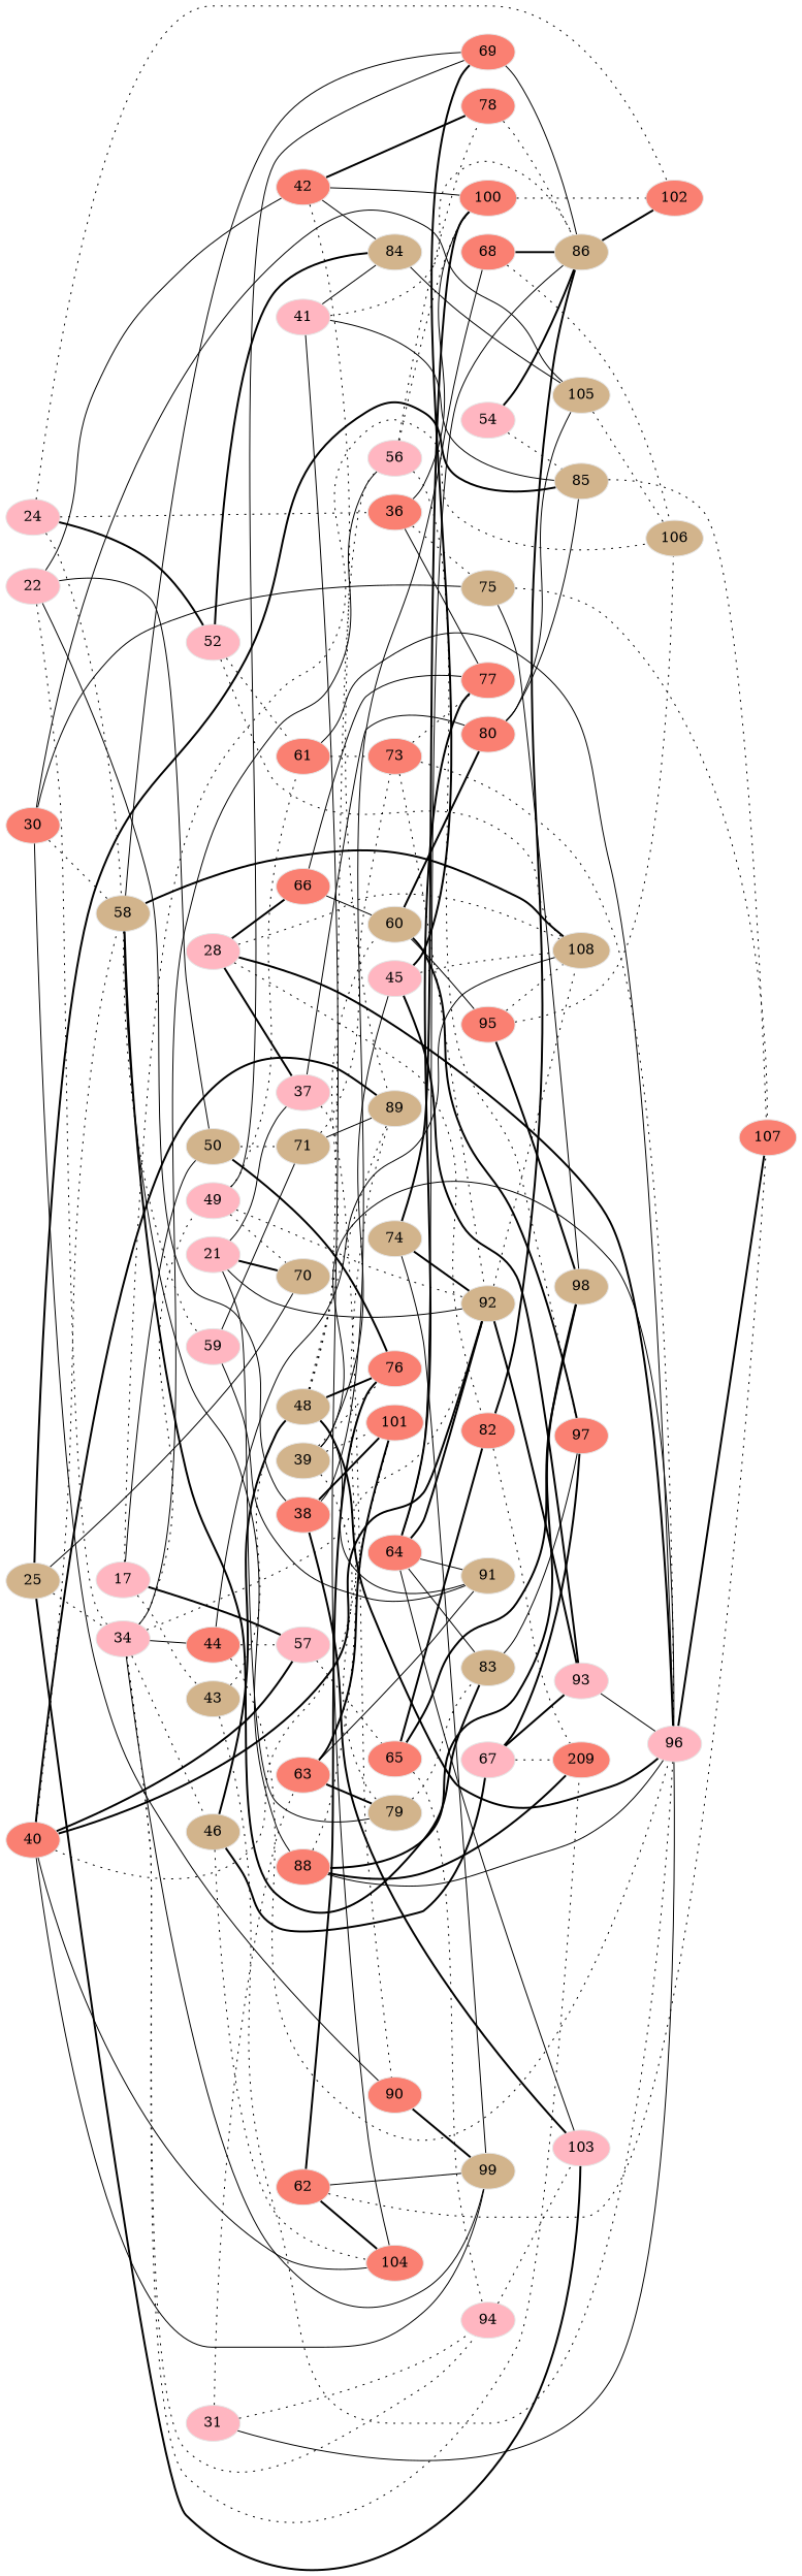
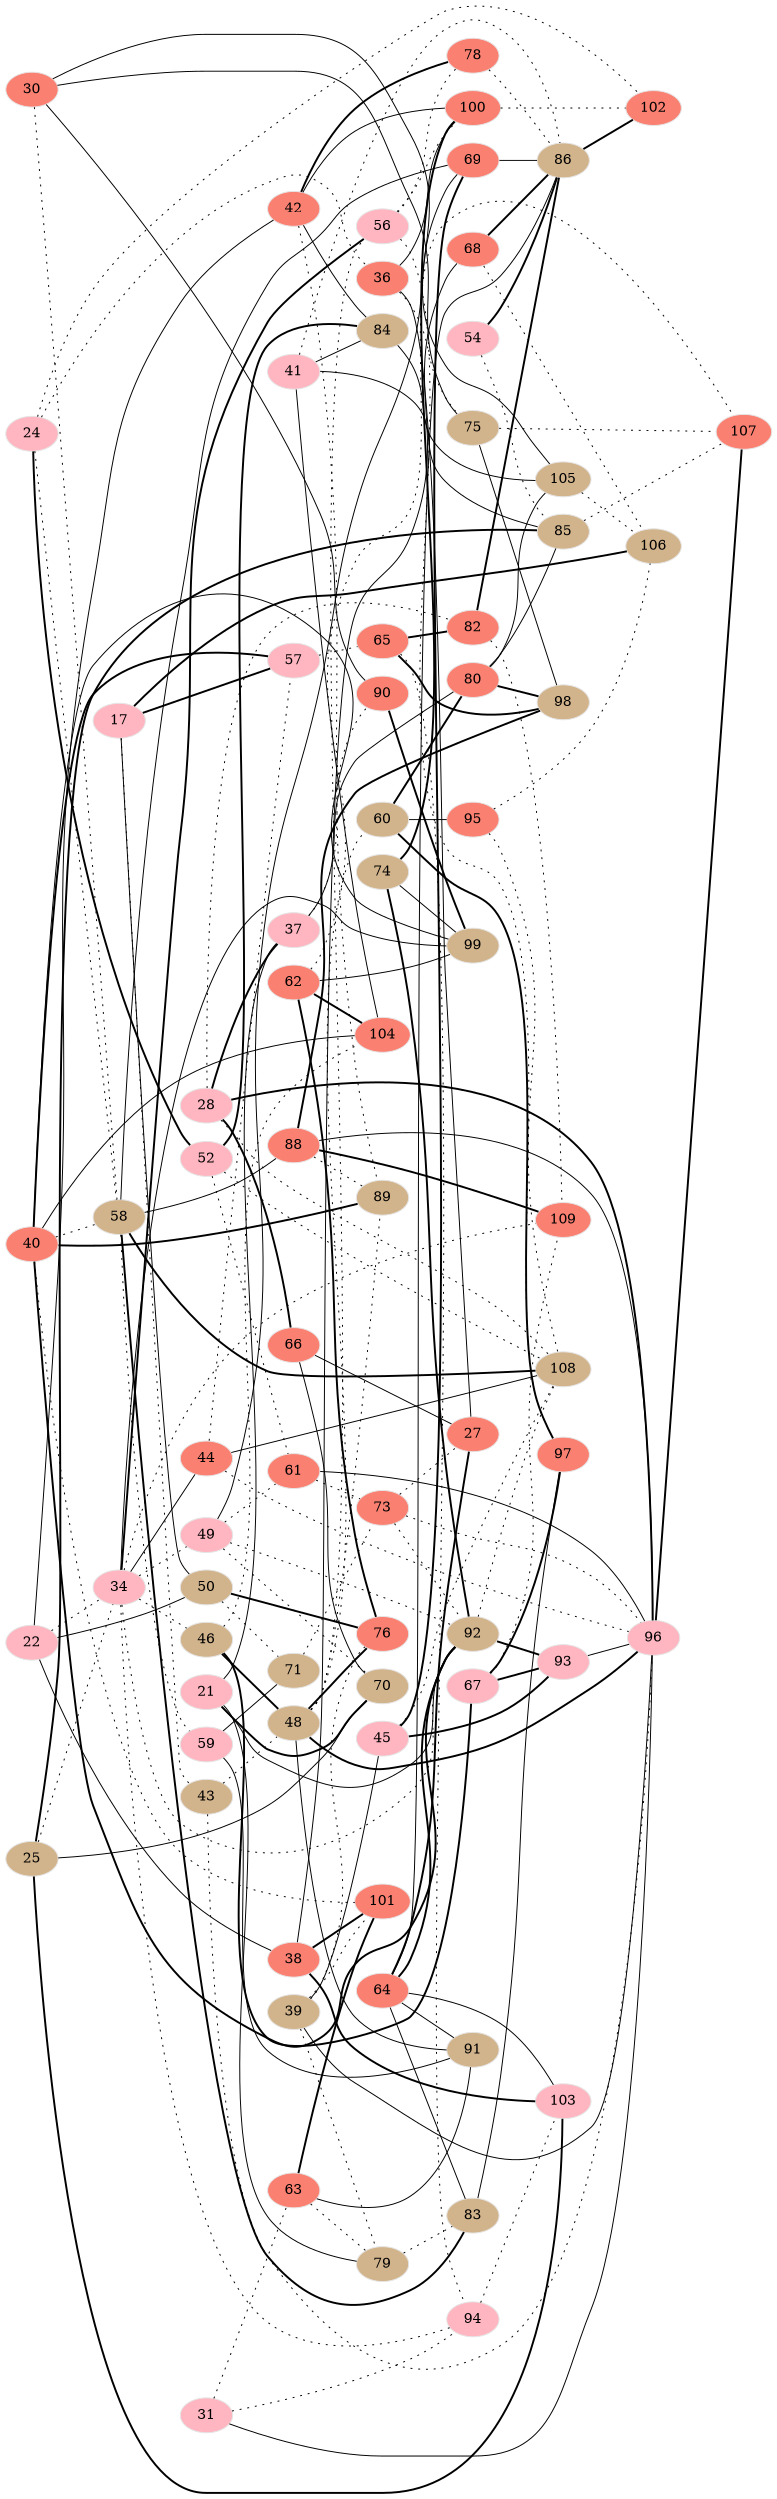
  graph {
    rankdir=LR
    node [color=gray90 fillcolor=salmon style=filled]
    edge [style=dotted]
    17 [fillcolor=lightpink]
    43 [fillcolor=tan]
    50 [fillcolor=tan]
    57 [fillcolor=lightpink]
    106 [fillcolor=tan]
    96 [fillcolor=lightpink super="+4+26+32"]
    48 [fillcolor=tan super="+1+12"]
    76
    71 [fillcolor=tan]
    65
    21 [fillcolor=lightpink]
    37 [fillcolor=lightpink]
    70 [fillcolor=tan]
    79 [fillcolor=tan]
    92 [fillcolor=tan super="+81"]
    90
    80
    83 [fillcolor=tan]
    108 [fillcolor=tan super="+3+20"]
    93 [fillcolor=lightpink]
    34 [fillcolor=lightpink super="+16"]
    94 [fillcolor=lightpink]
    44
    46 [fillcolor=tan]
    56 [fillcolor=lightpink super="+29"]
    99 [fillcolor=tan super="+72"]
-   109 [label=209]
+   109
    49 [fillcolor=lightpink]
    22 [fillcolor=lightpink]
    38
    42
    103 [fillcolor=lightpink]
    68
    101
    59 [fillcolor=lightpink]
    91 [fillcolor=tan]
    24 [fillcolor=lightpink]
    36
    52 [fillcolor=lightpink]
    58 [fillcolor=tan super="+51"]
    102
    75 [fillcolor=tan]
-   77
+   77 [label=27]
    100 [super="+19"]
    61 [super="+47"]
    84 [fillcolor=tan]
    69
    88 [super="+11"]
    25 [fillcolor=tan]
    85 [fillcolor=tan super="+27"]
    107
    28 [fillcolor=lightpink super="+23"]
    66
    82
    86 [fillcolor=tan super="+15+55+35"]
    30
    105 [fillcolor=tan]
    98 [fillcolor=tan]
    31 [fillcolor=lightpink]
    63
    104
    67 [fillcolor=lightpink]
    78
    97
    73 [super="+33"]
    39 [fillcolor=tan]
    45 [fillcolor=lightpink]
    40 [super="+6+9"]
    89 [fillcolor=tan super="+87"]
    41 [fillcolor=lightpink]
    60 [fillcolor=tan]
    95
    54 [fillcolor=lightpink]
    62
    64 [super="+14"]
    74 [fillcolor=tan]
    17 -- 43
    17 -- 50 [style=solid]
    17 -- 57 [style=bold]
-   17 -- 106
+   17 -- 106 [style=bold]
    43 -- 96 [weight=2]
    43 -- 48
    50 -- 76 [style=bold]
    50 -- 71
    57 -- 65
    96 -- 107 [style=bold]
    48 -- 96 [style=bold]
    48 -- 76 [style=bold]
    48 -- 56
    48 -- 91 [style=solid]
    48 -- 89
    48 -- 60
    71 -- 73
-   71 -- 89 [style=solid]
    65 -- 94
    65 -- 82 [style=bold]
    65 -- 98 [style=bold]
    21 -- 37 [style=solid]
    21 -- 70 [style=bold]
    21 -- 79 [style=solid]
    21 -- 92 [style=solid]
    37 -- 90
    37 -- 80 [style=solid]
    79 -- 83
    92 -- 108 [weight=2]
    92 -- 93 [style=bold]
    90 -- 99 [style=bold weight=2]
    80 -- 85 [style=solid]
    80 -- 105 [style=solid]
    83 -- 97 [style=solid]
    93 -- 96 [style=solid]
    34 -- 92
    34 -- 94
    34 -- 44 [style=solid]
    34 -- 46
-   34 -- 56 [style=solid]
+   34 -- 56 [style=bold]
    34 -- 99 [style=solid]
    34 -- 109
    34 -- 49
    94 -- 103
    44 -- 57
    44 -- 96
    44 -- 108 [style=solid]
    46 -- 48 [style=bold]
    46 -- 104
    46 -- 67 [style=bold]
    56 -- 100
    56 -- 78 [weight=2]
    56 -- 97
    49 -- 70
    49 -- 92
    49 -- 61
    49 -- 69 [style=solid]
    22 -- 50 [style=solid]
    22 -- 34
    22 -- 38 [style=solid]
    22 -- 42 [style=solid]
    38 -- 103 [style=bold]
    38 -- 68 [style=solid]
    38 -- 101 [style=bold]
    42 -- 100 [style=solid]
    42 -- 84 [style=solid]
    42 -- 78 [style=bold]
    42 -- 89
    68 -- 106
    68 -- 86 [style=bold weight=2]
    59 -- 71 [style=solid]
    59 -- 91 [style=solid]
    24 -- 36
    24 -- 52 [style=bold]
    24 -- 58
    24 -- 102
    36 -- 75
    36 -- 77 [style=solid]
    36 -- 100 [style=solid]
    52 -- 108
    52 -- 61
    52 -- 84 [style=bold]
    58 -- 83 [style=bold]
    58 -- 108 [style=bold]
    58 -- 59
    58 -- 69 [style=solid]
    58 -- 88 [style=solid]
    75 -- 107
    75 -- 98 [style=solid]
    100 -- 102 [weight=2]
    61 -- 96 [style=solid weight=2]
    61 -- 73
    84 -- 105 [style=solid]
    69 -- 86 [style=solid]
    88 -- 96 [style=solid]
    88 -- 109 [style=bold]
    88 -- 98 [style=bold]
    88 -- 89 [weight=2]
    25 -- 70 [style=solid]
    25 -- 34
    25 -- 103 [style=bold]
    25 -- 85 [style=bold]
    85 -- 107
    28 -- 96 [style=bold]
    28 -- 37 [style=bold]
    28 -- 108
    28 -- 66 [style=bold weight=2]
    28 -- 82
-   66 -- 60 [style=solid]
+   66 -- 70 [style=solid]
    66 -- 77 [style=solid]
    82 -- 109
    82 -- 86 [style=bold]
    86 -- 102 [style=bold]
    30 -- 90 [style=solid]
    30 -- 58
    30 -- 75 [style=solid]
    30 -- 105 [style=solid]
    105 -- 106
    31 -- 96 [style=solid weight=2]
    31 -- 94
    31 -- 63
-   63 -- 79 [style=bold]
+   63 -- 79
    63 -- 101 [style=bold]
    63 -- 91 [style=solid]
    67 -- 93 [style=bold]
    67 -- 109
    67 -- 97 [style=bold]
    78 -- 86
    73 -- 96
    73 -- 92 [weight=2]
    73 -- 77
    39 -- 96 [style=solid]
    39 -- 76
    39 -- 79
    39 -- 101
    39 -- 45 [style=solid]
    45 -- 108
    45 -- 93 [style=bold]
    45 -- 69 [style=bold]
    40 -- 57 [style=bold]
    40 -- 92 [style=bold weight=2]
    40 -- 99 [style=solid]
    40 -- 101
    40 -- 58
    40 -- 104 [style=solid]
    40 -- 89 [style=bold]
    41 -- 84 [style=solid]
    41 -- 85 [style=solid]
    41 -- 86
    41 -- 104 [style=solid]
    60 -- 80 [style=bold]
    60 -- 97 [style=bold]
    60 -- 95 [style=solid]
    95 -- 106
    95 -- 108
-   95 -- 98 [style=bold]
+   80 -- 98 [style=bold]
    54 -- 85 [weight=2]
    54 -- 86 [style=bold weight=2]
    62 -- 76 [style=bold]
    62 -- 99 [style=solid]
    62 -- 107
    62 -- 104 [style=bold]
    64 -- 92 [style=bold]
    64 -- 83 [style=solid]
    64 -- 103 [style=solid]
    64 -- 91 [style=solid]
    64 -- 77 [style=bold]
    64 -- 86 [style=solid]
    74 -- 92 [style=bold]
    74 -- 99 [style=solid]
    74 -- 100 [style=bold]
  }
